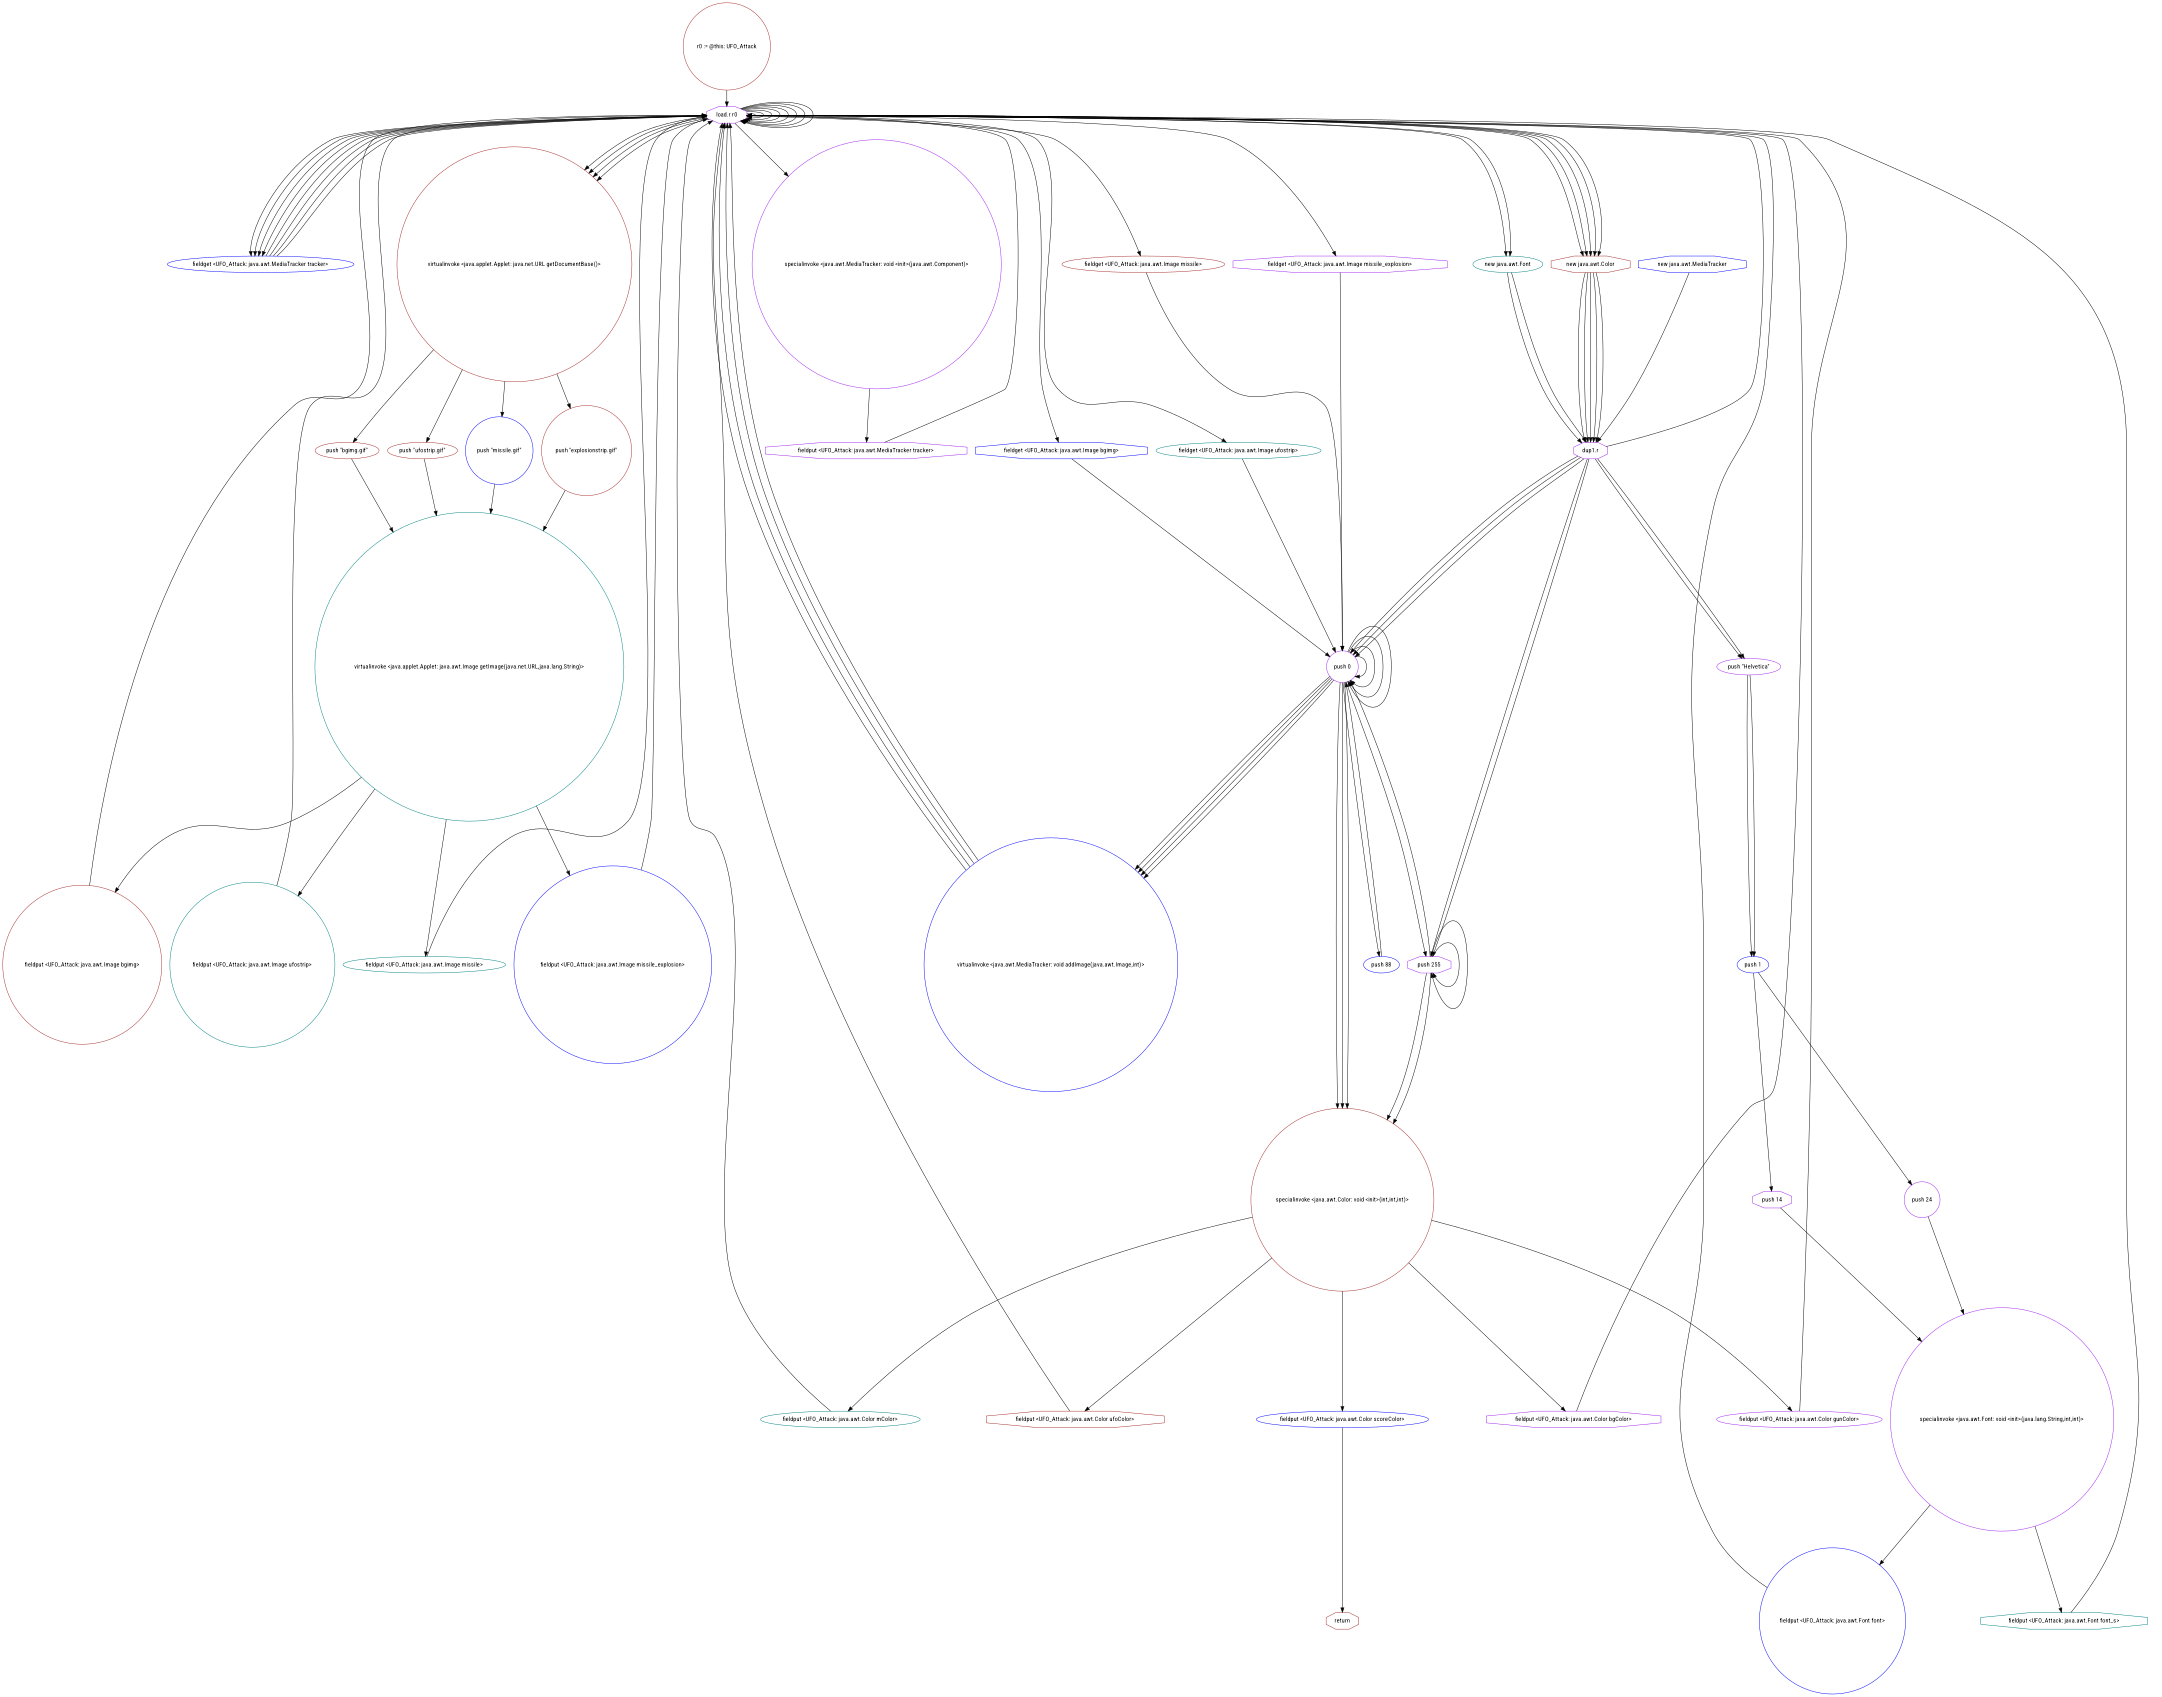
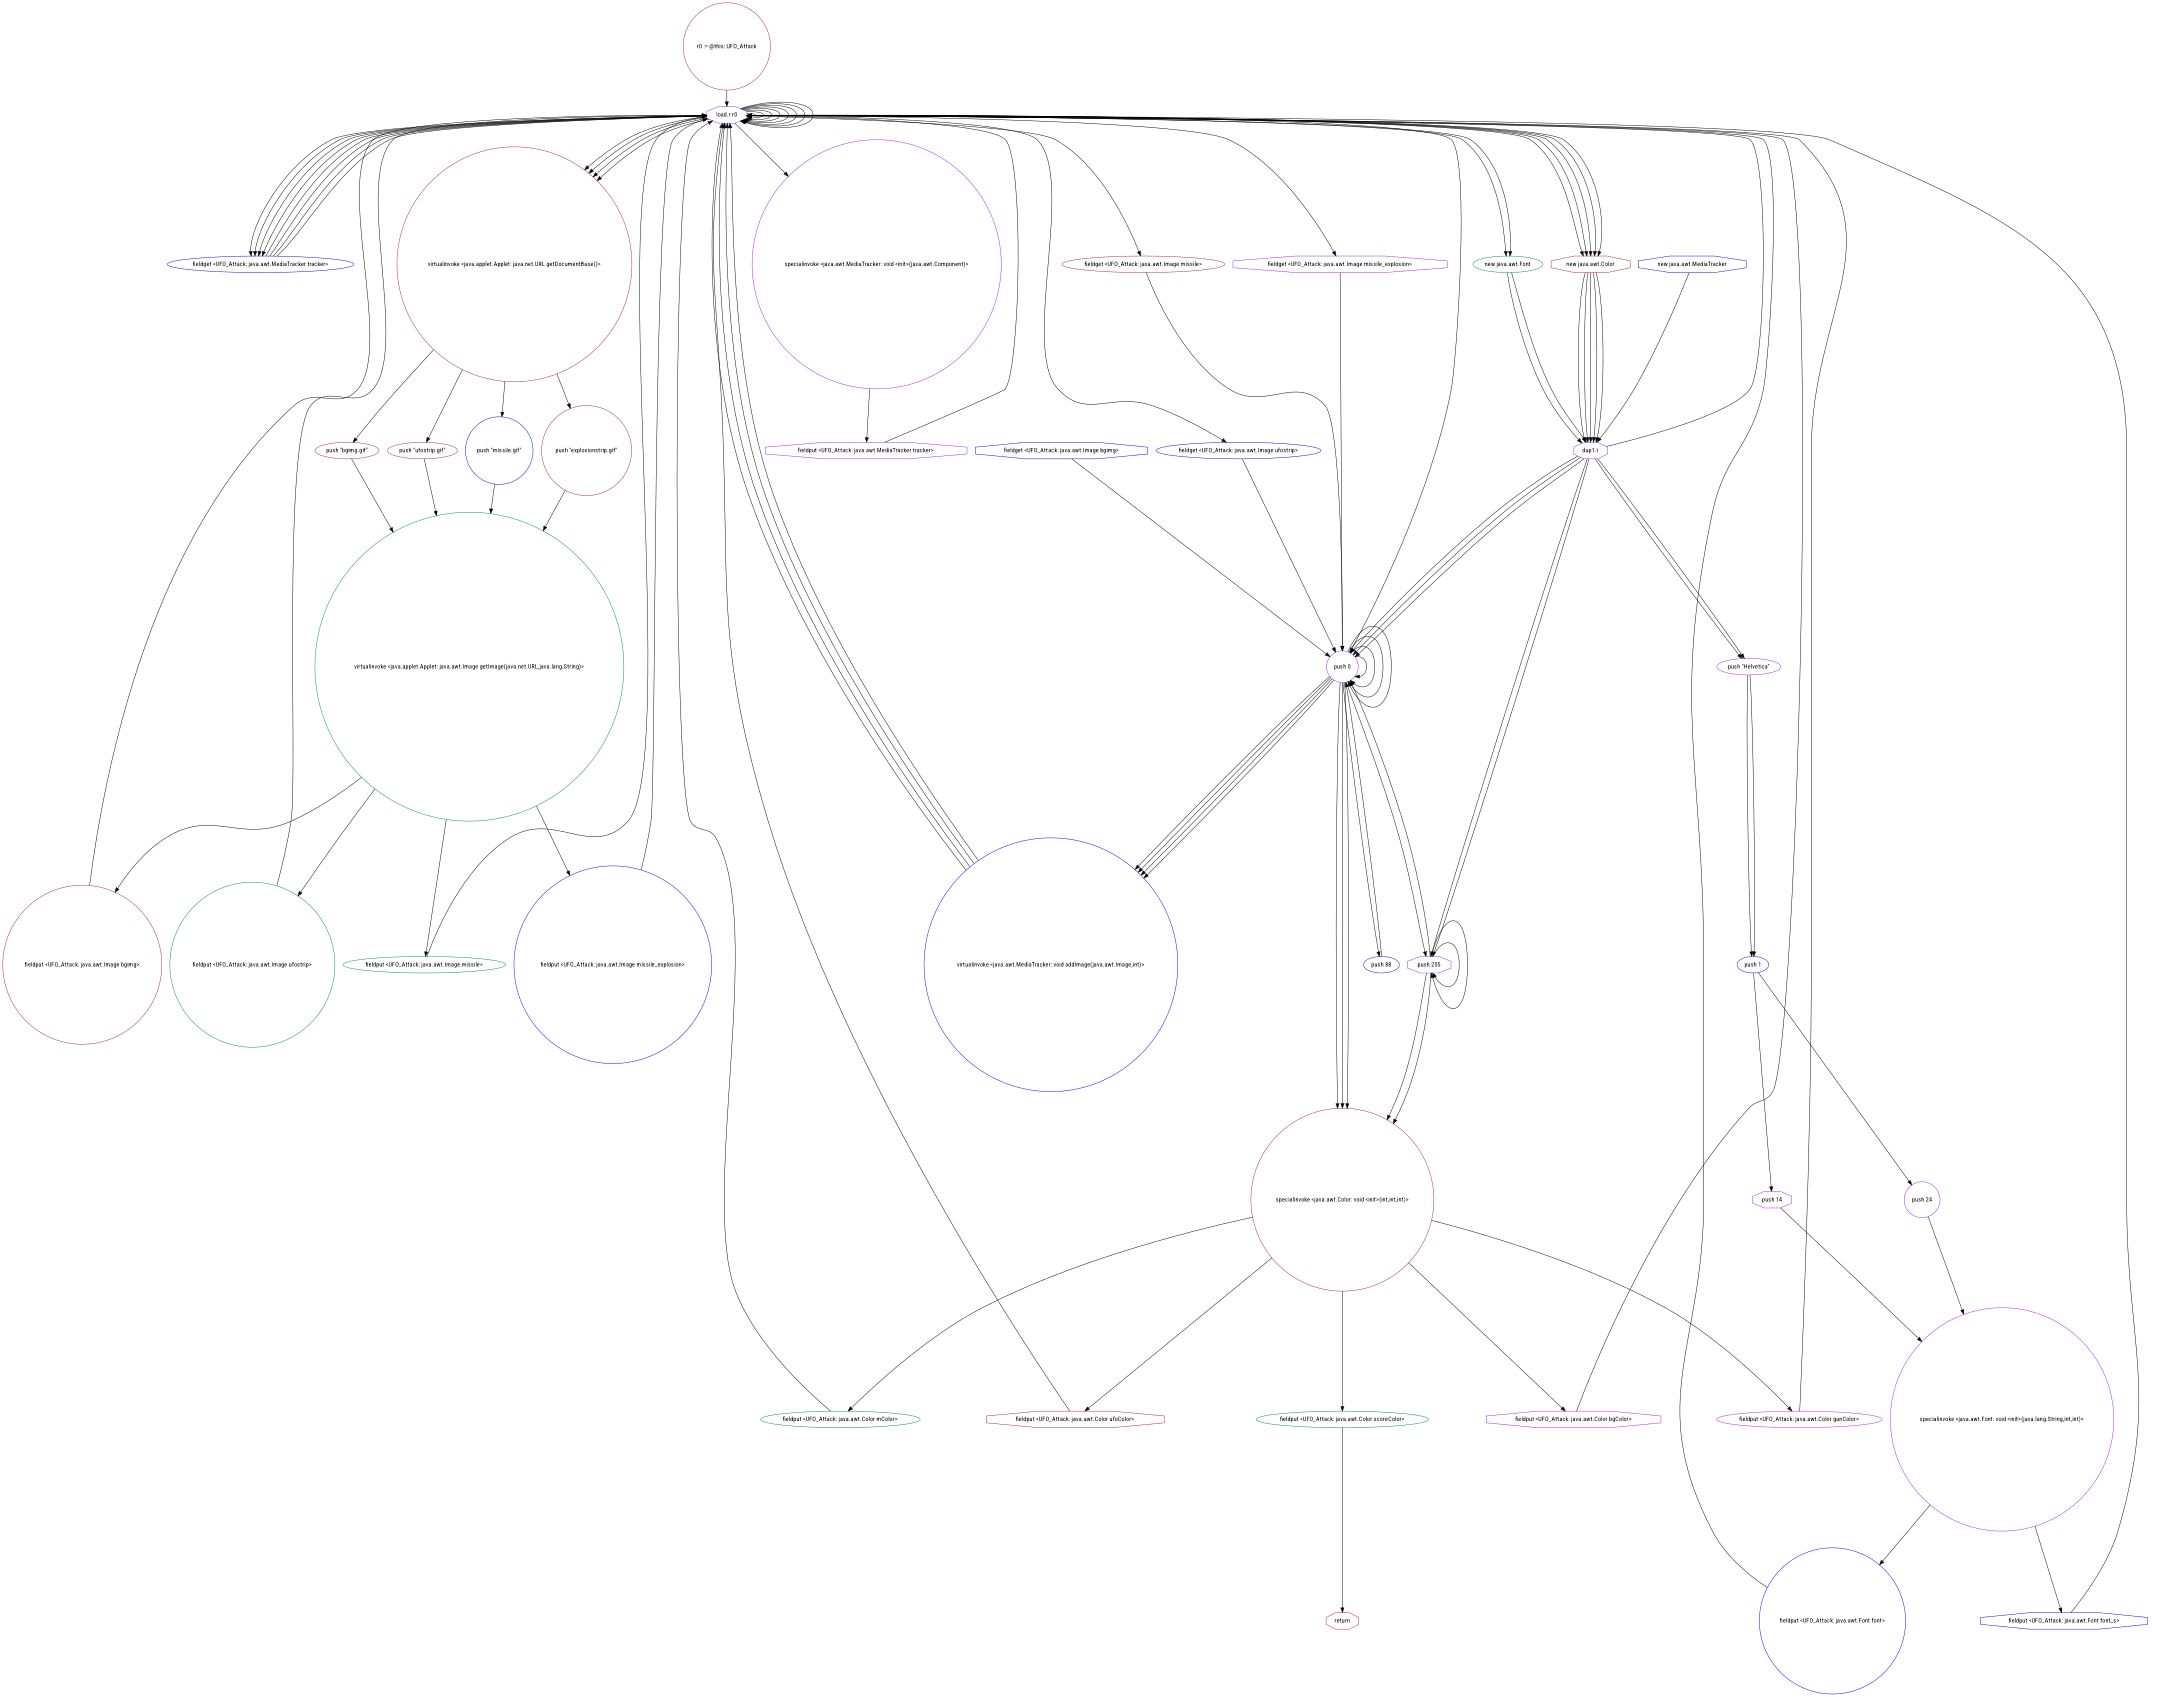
  digraph {
    fontname="Roboto Condensed"
    node [color=purple fontname="Roboto Condensed" shape=circle]
    edge [fontname="Roboto Condensed"]
    "load.r r0" [shape=octagon]
    "r0 := @this: UFO_Attack" [color=brown]
    "specialinvoke <java.awt.MediaTracker: void <init>(java.awt.Component)>"
    "virtualinvoke <java.applet.Applet: java.net.URL getDocumentBase()>" [color=brown]
    "fieldget <UFO_Attack: java.awt.MediaTracker tracker>" [color=blue shape=ellipse]
    "fieldget <UFO_Attack: java.awt.Image bgimg>" [color=blue shape=octagon]
-   "fieldget <UFO_Attack: java.awt.Image ufostrip>" [color=teal shape=ellipse]
+   "fieldget <UFO_Attack: java.awt.Image ufostrip>" [color=blue shape=ellipse]
    "fieldget <UFO_Attack: java.awt.Image missile>" [color=brown shape=ellipse]
    "fieldget <UFO_Attack: java.awt.Image missile_explosion>" [shape=octagon]
    "new java.awt.Font" [color=teal shape=ellipse]
    "new java.awt.Color" [color=brown shape=octagon]
    "new java.awt.MediaTracker" [color=blue shape=octagon]
    "dup1.r" [shape=octagon]
    "fieldput <UFO_Attack: java.awt.MediaTracker tracker>" [shape=octagon]
    "push \"bgimg.gif\"" [color=brown shape=ellipse]
    "push \"ufostrip.gif\"" [color=brown shape=ellipse]
    "push \"missile.gif\"" [color=blue]
    "push \"explosionstrip.gif\"" [color=brown]
    "push 0"
    "push \"Helvetica\"" [shape=ellipse]
    "push 255" [shape=octagon]
    "virtualinvoke <java.awt.MediaTracker: void addImage(java.awt.Image,int)>" [color=blue]
    "specialinvoke <java.awt.Color: void <init>(int,int,int)>" [color=brown]
    "push 88" [color=blue shape=ellipse]
    "push 1" [color=blue shape=ellipse]
    "virtualinvoke <java.applet.Applet: java.awt.Image getImage(java.net.URL,java.lang.String)>" [color=teal]
    "fieldput <UFO_Attack: java.awt.Image bgimg>" [color=brown]
    "fieldput <UFO_Attack: java.awt.Image ufostrip>" [color=teal]
    "fieldput <UFO_Attack: java.awt.Image missile>" [color=teal shape=ellipse]
    "fieldput <UFO_Attack: java.awt.Image missile_explosion>" [color=blue]
    "fieldput <UFO_Attack: java.awt.Color bgColor>" [shape=octagon]
    "fieldput <UFO_Attack: java.awt.Color gunColor>" [shape=ellipse]
    "fieldput <UFO_Attack: java.awt.Color mColor>" [color=teal shape=ellipse]
    "fieldput <UFO_Attack: java.awt.Color ufoColor>" [color=brown shape=octagon]
-   "fieldput <UFO_Attack: java.awt.Color scoreColor>" [color=blue shape=ellipse]
+   "fieldput <UFO_Attack: java.awt.Color scoreColor>" [color=teal shape=ellipse]
    "push 24"
    "push 14" [shape=octagon]
    "specialinvoke <java.awt.Font: void <init>(java.lang.String,int,int)>"
    "fieldput <UFO_Attack: java.awt.Font font>" [color=blue]
-   "fieldput <UFO_Attack: java.awt.Font font_s>" [color=teal shape=octagon]
+   "fieldput <UFO_Attack: java.awt.Font font_s>" [color=blue shape=octagon]
    return [color=brown shape=octagon]
    "load.r r0" -> "load.r r0"
    "load.r r0" -> "load.r r0"
    "load.r r0" -> "load.r r0"
    "load.r r0" -> "load.r r0"
    "load.r r0" -> "load.r r0"
    "load.r r0" -> "load.r r0"
    "load.r r0" -> "load.r r0"
    "load.r r0" -> "load.r r0"
    "load.r r0" -> "specialinvoke <java.awt.MediaTracker: void <init>(java.awt.Component)>"
    "load.r r0" -> "virtualinvoke <java.applet.Applet: java.net.URL getDocumentBase()>"
    "load.r r0" -> "virtualinvoke <java.applet.Applet: java.net.URL getDocumentBase()>"
    "load.r r0" -> "virtualinvoke <java.applet.Applet: java.net.URL getDocumentBase()>"
    "load.r r0" -> "virtualinvoke <java.applet.Applet: java.net.URL getDocumentBase()>"
    "load.r r0" -> "fieldget <UFO_Attack: java.awt.MediaTracker tracker>"
    "load.r r0" -> "fieldget <UFO_Attack: java.awt.MediaTracker tracker>"
    "load.r r0" -> "fieldget <UFO_Attack: java.awt.MediaTracker tracker>"
    "load.r r0" -> "fieldget <UFO_Attack: java.awt.MediaTracker tracker>"
-   "load.r r0" -> "fieldget <UFO_Attack: java.awt.Image bgimg>"
+   "load.r r0" -> "push 0"
    "load.r r0" -> "fieldget <UFO_Attack: java.awt.Image ufostrip>"
    "load.r r0" -> "fieldget <UFO_Attack: java.awt.Image missile>"
    "load.r r0" -> "fieldget <UFO_Attack: java.awt.Image missile_explosion>"
    "load.r r0" -> "new java.awt.Font"
    "load.r r0" -> "new java.awt.Font"
    "load.r r0" -> "new java.awt.Color"
    "load.r r0" -> "new java.awt.Color"
    "load.r r0" -> "new java.awt.Color"
    "load.r r0" -> "new java.awt.Color"
    "load.r r0" -> "new java.awt.Color"
    "r0 := @this: UFO_Attack" -> "load.r r0"
    "specialinvoke <java.awt.MediaTracker: void <init>(java.awt.Component)>" -> "fieldput <UFO_Attack: java.awt.MediaTracker tracker>"
    "virtualinvoke <java.applet.Applet: java.net.URL getDocumentBase()>" -> "push \"bgimg.gif\""
    "virtualinvoke <java.applet.Applet: java.net.URL getDocumentBase()>" -> "push \"ufostrip.gif\""
    "virtualinvoke <java.applet.Applet: java.net.URL getDocumentBase()>" -> "push \"missile.gif\""
    "virtualinvoke <java.applet.Applet: java.net.URL getDocumentBase()>" -> "push \"explosionstrip.gif\""
    "fieldget <UFO_Attack: java.awt.MediaTracker tracker>" -> "load.r r0"
    "fieldget <UFO_Attack: java.awt.MediaTracker tracker>" -> "load.r r0"
    "fieldget <UFO_Attack: java.awt.MediaTracker tracker>" -> "load.r r0"
    "fieldget <UFO_Attack: java.awt.MediaTracker tracker>" -> "load.r r0"
    "fieldget <UFO_Attack: java.awt.Image bgimg>" -> "push 0"
    "fieldget <UFO_Attack: java.awt.Image ufostrip>" -> "push 0"
    "fieldget <UFO_Attack: java.awt.Image missile>" -> "push 0"
    "fieldget <UFO_Attack: java.awt.Image missile_explosion>" -> "push 0"
    "new java.awt.Font" -> "dup1.r"
    "new java.awt.Font" -> "dup1.r"
    "new java.awt.Color" -> "dup1.r"
    "new java.awt.Color" -> "dup1.r"
    "new java.awt.Color" -> "dup1.r"
    "new java.awt.Color" -> "dup1.r"
    "new java.awt.Color" -> "dup1.r"
    "new java.awt.MediaTracker" -> "dup1.r"
    "dup1.r" -> "load.r r0"
    "dup1.r" -> "push 0"
    "dup1.r" -> "push 0"
    "dup1.r" -> "push 0"
    "dup1.r" -> "push \"Helvetica\""
    "dup1.r" -> "push \"Helvetica\""
    "dup1.r" -> "push 255"
    "dup1.r" -> "push 255"
    "fieldput <UFO_Attack: java.awt.MediaTracker tracker>" -> "load.r r0"
    "push \"bgimg.gif\"" -> "virtualinvoke <java.applet.Applet: java.awt.Image getImage(java.net.URL,java.lang.String)>"
    "push \"ufostrip.gif\"" -> "virtualinvoke <java.applet.Applet: java.awt.Image getImage(java.net.URL,java.lang.String)>"
    "push \"missile.gif\"" -> "virtualinvoke <java.applet.Applet: java.awt.Image getImage(java.net.URL,java.lang.String)>"
    "push \"explosionstrip.gif\"" -> "virtualinvoke <java.applet.Applet: java.awt.Image getImage(java.net.URL,java.lang.String)>"
    "push 0" -> "push 0"
    "push 0" -> "push 0"
    "push 0" -> "push 0"
    "push 0" -> "push 0"
    "push 0" -> "push 255"
    "push 0" -> "virtualinvoke <java.awt.MediaTracker: void addImage(java.awt.Image,int)>"
    "push 0" -> "virtualinvoke <java.awt.MediaTracker: void addImage(java.awt.Image,int)>"
    "push 0" -> "virtualinvoke <java.awt.MediaTracker: void addImage(java.awt.Image,int)>"
    "push 0" -> "virtualinvoke <java.awt.MediaTracker: void addImage(java.awt.Image,int)>"
    "push 0" -> "specialinvoke <java.awt.Color: void <init>(int,int,int)>"
    "push 0" -> "specialinvoke <java.awt.Color: void <init>(int,int,int)>"
    "push 0" -> "specialinvoke <java.awt.Color: void <init>(int,int,int)>"
    "push 0" -> "push 88"
    "push \"Helvetica\"" -> "push 1"
    "push \"Helvetica\"" -> "push 1"
    "push 255" -> "push 0"
    "push 255" -> "push 255"
    "push 255" -> "push 255"
    "push 255" -> "specialinvoke <java.awt.Color: void <init>(int,int,int)>"
    "push 255" -> "specialinvoke <java.awt.Color: void <init>(int,int,int)>"
    "virtualinvoke <java.awt.MediaTracker: void addImage(java.awt.Image,int)>" -> "load.r r0"
    "virtualinvoke <java.awt.MediaTracker: void addImage(java.awt.Image,int)>" -> "load.r r0"
    "virtualinvoke <java.awt.MediaTracker: void addImage(java.awt.Image,int)>" -> "load.r r0"
    "virtualinvoke <java.awt.MediaTracker: void addImage(java.awt.Image,int)>" -> "load.r r0"
    "specialinvoke <java.awt.Color: void <init>(int,int,int)>" -> "fieldput <UFO_Attack: java.awt.Color bgColor>"
    "specialinvoke <java.awt.Color: void <init>(int,int,int)>" -> "fieldput <UFO_Attack: java.awt.Color gunColor>"
    "specialinvoke <java.awt.Color: void <init>(int,int,int)>" -> "fieldput <UFO_Attack: java.awt.Color mColor>"
    "specialinvoke <java.awt.Color: void <init>(int,int,int)>" -> "fieldput <UFO_Attack: java.awt.Color ufoColor>"
    "specialinvoke <java.awt.Color: void <init>(int,int,int)>" -> "fieldput <UFO_Attack: java.awt.Color scoreColor>"
    "push 88" -> "push 0"
    "push 1" -> "push 24"
    "push 1" -> "push 14"
    "virtualinvoke <java.applet.Applet: java.awt.Image getImage(java.net.URL,java.lang.String)>" -> "fieldput <UFO_Attack: java.awt.Image bgimg>"
    "virtualinvoke <java.applet.Applet: java.awt.Image getImage(java.net.URL,java.lang.String)>" -> "fieldput <UFO_Attack: java.awt.Image ufostrip>"
    "virtualinvoke <java.applet.Applet: java.awt.Image getImage(java.net.URL,java.lang.String)>" -> "fieldput <UFO_Attack: java.awt.Image missile>"
    "virtualinvoke <java.applet.Applet: java.awt.Image getImage(java.net.URL,java.lang.String)>" -> "fieldput <UFO_Attack: java.awt.Image missile_explosion>"
    "fieldput <UFO_Attack: java.awt.Image bgimg>" -> "load.r r0"
    "fieldput <UFO_Attack: java.awt.Image ufostrip>" -> "load.r r0"
    "fieldput <UFO_Attack: java.awt.Image missile>" -> "load.r r0"
    "fieldput <UFO_Attack: java.awt.Image missile_explosion>" -> "load.r r0"
    "fieldput <UFO_Attack: java.awt.Color bgColor>" -> "load.r r0"
    "fieldput <UFO_Attack: java.awt.Color gunColor>" -> "load.r r0"
    "fieldput <UFO_Attack: java.awt.Color mColor>" -> "load.r r0"
    "fieldput <UFO_Attack: java.awt.Color ufoColor>" -> "load.r r0"
    "fieldput <UFO_Attack: java.awt.Color scoreColor>" -> return
    "push 24" -> "specialinvoke <java.awt.Font: void <init>(java.lang.String,int,int)>"
    "push 14" -> "specialinvoke <java.awt.Font: void <init>(java.lang.String,int,int)>"
    "specialinvoke <java.awt.Font: void <init>(java.lang.String,int,int)>" -> "fieldput <UFO_Attack: java.awt.Font font>"
    "specialinvoke <java.awt.Font: void <init>(java.lang.String,int,int)>" -> "fieldput <UFO_Attack: java.awt.Font font_s>"
    "fieldput <UFO_Attack: java.awt.Font font>" -> "load.r r0"
    "fieldput <UFO_Attack: java.awt.Font font_s>" -> "load.r r0"
  }
